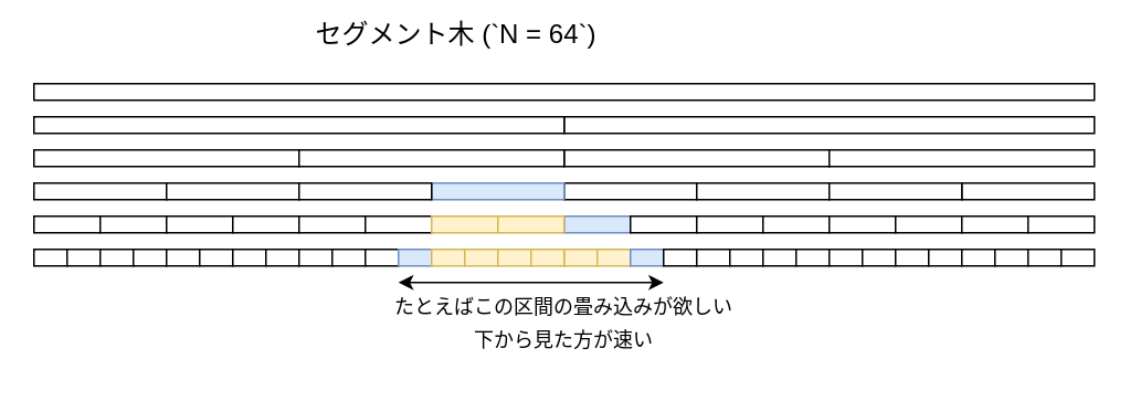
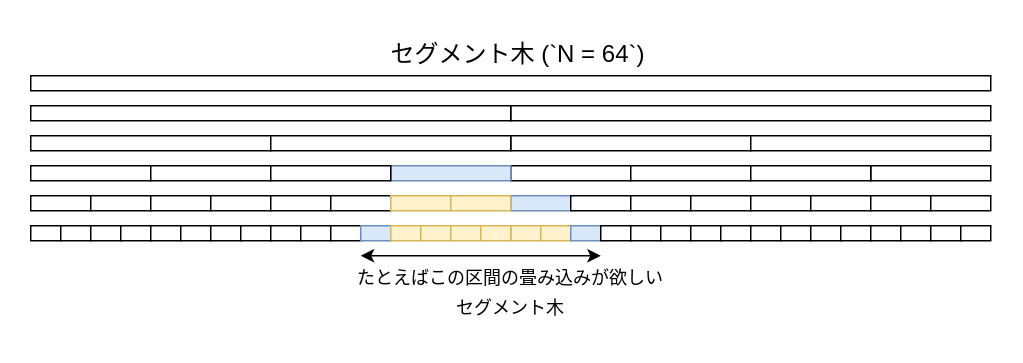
  <mxCell id="0" />
  <mxCell id="1" parent="0" />
  <mxCell id="2" value="" style="rounded=0;whiteSpace=wrap;html=1;" parent="1" vertex="1"><mxGeometry x="340" y="70" width="320" height="10" as="geometry" /></mxCell>
  <mxCell id="3" value="" style="rounded=0;whiteSpace=wrap;html=1;" parent="1" vertex="1"><mxGeometry x="340" y="90" width="160" height="10" as="geometry" /></mxCell>
  <mxCell id="4" value="" style="rounded=0;whiteSpace=wrap;html=1;" parent="1" vertex="1"><mxGeometry x="500" y="90" width="160" height="10" as="geometry" /></mxCell>
  <mxCell id="5" value="" style="rounded=0;whiteSpace=wrap;html=1;" parent="1" vertex="1"><mxGeometry x="340" y="110" width="80" height="10" as="geometry" /></mxCell>
  <mxCell id="6" value="" style="rounded=0;whiteSpace=wrap;html=1;" parent="1" vertex="1"><mxGeometry x="420" y="110" width="80" height="10" as="geometry" /></mxCell>
  <mxCell id="7" value="" style="rounded=0;whiteSpace=wrap;html=1;" parent="1" vertex="1"><mxGeometry x="580" y="110" width="80" height="10" as="geometry" /></mxCell>
  <mxCell id="8" value="" style="rounded=0;whiteSpace=wrap;html=1;" parent="1" vertex="1"><mxGeometry x="500" y="110" width="80" height="10" as="geometry" /></mxCell>
  <mxCell id="9" value="" style="rounded=0;whiteSpace=wrap;html=1;fillColor=#dae8fc;strokeColor=#6c8ebf;" parent="1" vertex="1"><mxGeometry x="340" y="130" width="40" height="10" as="geometry" /></mxCell>
  <mxCell id="10" value="" style="rounded=0;whiteSpace=wrap;html=1;" parent="1" vertex="1"><mxGeometry x="380" y="130" width="40" height="10" as="geometry" /></mxCell>
  <mxCell id="11" value="" style="rounded=0;whiteSpace=wrap;html=1;" parent="1" vertex="1"><mxGeometry x="420" y="130" width="40" height="10" as="geometry" /></mxCell>
  <mxCell id="12" value="" style="rounded=0;whiteSpace=wrap;html=1;" parent="1" vertex="1"><mxGeometry x="460" y="130" width="40" height="10" as="geometry" /></mxCell>
  <mxCell id="13" value="" style="rounded=0;whiteSpace=wrap;html=1;" parent="1" vertex="1"><mxGeometry x="500" y="130" width="40" height="10" as="geometry" /></mxCell>
  <mxCell id="14" value="" style="rounded=0;whiteSpace=wrap;html=1;" parent="1" vertex="1"><mxGeometry x="540" y="130" width="40" height="10" as="geometry" /></mxCell>
  <mxCell id="15" value="" style="rounded=0;whiteSpace=wrap;html=1;" parent="1" vertex="1"><mxGeometry x="580" y="130" width="40" height="10" as="geometry" /></mxCell>
  <mxCell id="16" value="" style="rounded=0;whiteSpace=wrap;html=1;" parent="1" vertex="1"><mxGeometry x="620" y="130" width="40" height="10" as="geometry" /></mxCell>
  <mxCell id="17" value="" style="rounded=0;whiteSpace=wrap;html=1;fillColor=#fff2cc;strokeColor=#d6b656;" parent="1" vertex="1"><mxGeometry x="340" y="150" width="20" height="10" as="geometry" /></mxCell>
  <mxCell id="18" value="" style="rounded=0;whiteSpace=wrap;html=1;fillColor=#fff2cc;strokeColor=#d6b656;" parent="1" vertex="1"><mxGeometry x="360" y="150" width="20" height="10" as="geometry" /></mxCell>
  <mxCell id="19" value="" style="rounded=0;whiteSpace=wrap;html=1;fillColor=#dae8fc;strokeColor=#6c8ebf;" parent="1" vertex="1"><mxGeometry x="380" y="150" width="20" height="10" as="geometry" /></mxCell>
  <mxCell id="20" value="" style="rounded=0;whiteSpace=wrap;html=1;" parent="1" vertex="1"><mxGeometry x="400" y="150" width="20" height="10" as="geometry" /></mxCell>
  <mxCell id="21" value="" style="rounded=0;whiteSpace=wrap;html=1;" parent="1" vertex="1"><mxGeometry x="420" y="150" width="20" height="10" as="geometry" /></mxCell>
  <mxCell id="22" value="" style="rounded=0;whiteSpace=wrap;html=1;" parent="1" vertex="1"><mxGeometry x="440" y="150" width="20" height="10" as="geometry" /></mxCell>
  <mxCell id="23" value="" style="rounded=0;whiteSpace=wrap;html=1;" parent="1" vertex="1"><mxGeometry x="460" y="150" width="20" height="10" as="geometry" /></mxCell>
  <mxCell id="24" value="" style="rounded=0;whiteSpace=wrap;html=1;" parent="1" vertex="1"><mxGeometry x="480" y="150" width="20" height="10" as="geometry" /></mxCell>
  <mxCell id="25" value="" style="rounded=0;whiteSpace=wrap;html=1;" parent="1" vertex="1"><mxGeometry x="500" y="150" width="20" height="10" as="geometry" /></mxCell>
  <mxCell id="26" value="" style="rounded=0;whiteSpace=wrap;html=1;" parent="1" vertex="1"><mxGeometry x="520" y="150" width="20" height="10" as="geometry" /></mxCell>
  <mxCell id="27" value="" style="rounded=0;whiteSpace=wrap;html=1;" parent="1" vertex="1"><mxGeometry x="540" y="150" width="20" height="10" as="geometry" /></mxCell>
  <mxCell id="28" value="" style="rounded=0;whiteSpace=wrap;html=1;" parent="1" vertex="1"><mxGeometry x="560" y="150" width="20" height="10" as="geometry" /></mxCell>
  <mxCell id="29" value="" style="rounded=0;whiteSpace=wrap;html=1;" parent="1" vertex="1"><mxGeometry x="580" y="150" width="20" height="10" as="geometry" /></mxCell>
  <mxCell id="30" value="" style="rounded=0;whiteSpace=wrap;html=1;" parent="1" vertex="1"><mxGeometry x="600" y="150" width="20" height="10" as="geometry" /></mxCell>
  <mxCell id="31" value="" style="rounded=0;whiteSpace=wrap;html=1;" parent="1" vertex="1"><mxGeometry x="620" y="150" width="20" height="10" as="geometry" /></mxCell>
  <mxCell id="32" value="" style="rounded=0;whiteSpace=wrap;html=1;" parent="1" vertex="1"><mxGeometry x="640" y="150" width="20" height="10" as="geometry" /></mxCell>
  <mxCell id="33" value="" style="rounded=0;whiteSpace=wrap;html=1;" parent="1" vertex="1"><mxGeometry x="20" y="70" width="320" height="10" as="geometry" /></mxCell>
  <mxCell id="34" value="" style="rounded=0;whiteSpace=wrap;html=1;" parent="1" vertex="1"><mxGeometry x="20" y="90" width="160" height="10" as="geometry" /></mxCell>
  <mxCell id="35" value="" style="rounded=0;whiteSpace=wrap;html=1;" parent="1" vertex="1"><mxGeometry x="180" y="90" width="160" height="10" as="geometry" /></mxCell>
  <mxCell id="36" value="" style="rounded=0;whiteSpace=wrap;html=1;" parent="1" vertex="1"><mxGeometry x="20" y="110" width="80" height="10" as="geometry" /></mxCell>
  <mxCell id="37" value="" style="rounded=0;whiteSpace=wrap;html=1;" parent="1" vertex="1"><mxGeometry x="100" y="110" width="80" height="10" as="geometry" /></mxCell>
  <mxCell id="38" value="" style="rounded=0;whiteSpace=wrap;html=1;fillColor=#dae8fc;strokeColor=#6c8ebf;" parent="1" vertex="1"><mxGeometry x="260" y="110" width="80" height="10" as="geometry" /></mxCell>
  <mxCell id="39" value="" style="rounded=0;whiteSpace=wrap;html=1;" parent="1" vertex="1"><mxGeometry x="180" y="110" width="80" height="10" as="geometry" /></mxCell>
  <mxCell id="40" value="" style="rounded=0;whiteSpace=wrap;html=1;" parent="1" vertex="1"><mxGeometry x="20" y="130" width="40" height="10" as="geometry" /></mxCell>
  <mxCell id="41" value="" style="rounded=0;whiteSpace=wrap;html=1;" parent="1" vertex="1"><mxGeometry x="60" y="130" width="40" height="10" as="geometry" /></mxCell>
  <mxCell id="42" value="" style="rounded=0;whiteSpace=wrap;html=1;" parent="1" vertex="1"><mxGeometry x="100" y="130" width="40" height="10" as="geometry" /></mxCell>
  <mxCell id="43" value="" style="rounded=0;whiteSpace=wrap;html=1;" parent="1" vertex="1"><mxGeometry x="140" y="130" width="40" height="10" as="geometry" /></mxCell>
  <mxCell id="44" value="" style="rounded=0;whiteSpace=wrap;html=1;" parent="1" vertex="1"><mxGeometry x="180" y="130" width="40" height="10" as="geometry" /></mxCell>
  <mxCell id="45" value="" style="rounded=0;whiteSpace=wrap;html=1;" parent="1" vertex="1"><mxGeometry x="220" y="130" width="40" height="10" as="geometry" /></mxCell>
  <mxCell id="46" value="" style="rounded=0;whiteSpace=wrap;html=1;fillColor=#fff2cc;strokeColor=#d6b656;" parent="1" vertex="1"><mxGeometry x="260" y="130" width="40" height="10" as="geometry" /></mxCell>
  <mxCell id="47" value="" style="rounded=0;whiteSpace=wrap;html=1;fillColor=#fff2cc;strokeColor=#d6b656;" parent="1" vertex="1"><mxGeometry x="300" y="130" width="40" height="10" as="geometry" /></mxCell>
  <mxCell id="48" value="" style="rounded=0;whiteSpace=wrap;html=1;" parent="1" vertex="1"><mxGeometry x="20" y="150" width="20" height="10" as="geometry" /></mxCell>
  <mxCell id="49" value="" style="rounded=0;whiteSpace=wrap;html=1;" parent="1" vertex="1"><mxGeometry x="40" y="150" width="20" height="10" as="geometry" /></mxCell>
  <mxCell id="50" value="" style="rounded=0;whiteSpace=wrap;html=1;" parent="1" vertex="1"><mxGeometry x="60" y="150" width="20" height="10" as="geometry" /></mxCell>
  <mxCell id="51" value="" style="rounded=0;whiteSpace=wrap;html=1;" parent="1" vertex="1"><mxGeometry x="80" y="150" width="20" height="10" as="geometry" /></mxCell>
  <mxCell id="52" value="" style="rounded=0;whiteSpace=wrap;html=1;" parent="1" vertex="1"><mxGeometry x="100" y="150" width="20" height="10" as="geometry" /></mxCell>
  <mxCell id="53" value="" style="rounded=0;whiteSpace=wrap;html=1;" parent="1" vertex="1"><mxGeometry x="120" y="150" width="20" height="10" as="geometry" /></mxCell>
  <mxCell id="54" value="" style="rounded=0;whiteSpace=wrap;html=1;" parent="1" vertex="1"><mxGeometry x="140" y="150" width="20" height="10" as="geometry" /></mxCell>
  <mxCell id="55" value="" style="rounded=0;whiteSpace=wrap;html=1;" parent="1" vertex="1"><mxGeometry x="160" y="150" width="20" height="10" as="geometry" /></mxCell>
  <mxCell id="56" value="" style="rounded=0;whiteSpace=wrap;html=1;" parent="1" vertex="1"><mxGeometry x="180" y="150" width="20" height="10" as="geometry" /></mxCell>
  <mxCell id="57" value="" style="rounded=0;whiteSpace=wrap;html=1;" parent="1" vertex="1"><mxGeometry x="200" y="150" width="20" height="10" as="geometry" /></mxCell>
  <mxCell id="58" value="" style="rounded=0;whiteSpace=wrap;html=1;" parent="1" vertex="1"><mxGeometry x="220" y="150" width="20" height="10" as="geometry" /></mxCell>
  <mxCell id="59" value="" style="rounded=0;whiteSpace=wrap;html=1;fillColor=#dae8fc;strokeColor=#6c8ebf;" parent="1" vertex="1"><mxGeometry x="240" y="150" width="20" height="10" as="geometry" /></mxCell>
  <mxCell id="60" value="" style="rounded=0;whiteSpace=wrap;html=1;fillColor=#fff2cc;strokeColor=#d6b656;" parent="1" vertex="1"><mxGeometry x="260" y="150" width="20" height="10" as="geometry" /></mxCell>
  <mxCell id="61" value="" style="rounded=0;whiteSpace=wrap;html=1;fillColor=#fff2cc;strokeColor=#d6b656;" parent="1" vertex="1"><mxGeometry x="280" y="150" width="20" height="10" as="geometry" /></mxCell>
  <mxCell id="62" value="" style="rounded=0;whiteSpace=wrap;html=1;fillColor=#fff2cc;strokeColor=#d6b656;" parent="1" vertex="1"><mxGeometry x="300" y="150" width="20" height="10" as="geometry" /></mxCell>
  <mxCell id="63" value="" style="rounded=0;whiteSpace=wrap;html=1;fillColor=#fff2cc;strokeColor=#d6b656;" parent="1" vertex="1"><mxGeometry x="320" y="150" width="20" height="10" as="geometry" /></mxCell>
  <mxCell id="64" value="" style="rounded=0;whiteSpace=wrap;html=1;" parent="1" vertex="1"><mxGeometry x="20" y="50" width="640" height="10" as="geometry" /></mxCell>
- <mxCell id="65" value="&lt;font style=&quot;font-size: 16px;&quot;&gt;セグメント木 (`N = 64`)&lt;/font&gt;" style="text;html=1;align=center;verticalAlign=middle;whiteSpace=wrap;rounded=0;" parent="1" vertex="1"><mxGeometry x="140" y="5" width="270" height="30" as="geometry" /></mxCell>
+ <mxCell id="65" value="&lt;font style=&quot;font-size: 16px;&quot;&gt;セグメント木 (`N = 64`)&lt;/font&gt;" style="text;html=1;align=center;verticalAlign=middle;whiteSpace=wrap;rounded=0;" parent="1" vertex="1"><mxGeometry x="210" y="20" width="270" height="30" as="geometry" /></mxCell>
  <mxCell id="66" value="" style="endArrow=classic;startArrow=classic;html=1;rounded=0;" parent="1" edge="1"><mxGeometry width="50" height="50" relative="1" as="geometry"><mxPoint x="240" y="170" as="sourcePoint" /><mxPoint x="400" y="170" as="targetPoint" /></mxGeometry></mxCell>
  <mxCell id="67" value="たとえばこの区間の畳み込みが欲しい" style="text;html=1;align=center;verticalAlign=middle;whiteSpace=wrap;rounded=0;" parent="1" vertex="1"><mxGeometry x="220" y="170" width="240" height="30" as="geometry" /></mxCell>
- <mxCell id="68" value="下から見た方が速い" style="text;html=1;align=center;verticalAlign=middle;whiteSpace=wrap;rounded=0;" vertex="1" parent="1"><mxGeometry x="220" y="190" width="240" height="30" as="geometry" /></mxCell>
+ <mxCell id="68" value="セグメント木" style="text;html=1;align=center;verticalAlign=middle;whiteSpace=wrap;rounded=0;" vertex="1" parent="1"><mxGeometry x="220" y="190" width="240" height="30" as="geometry" /></mxCell>
